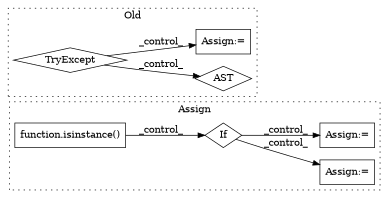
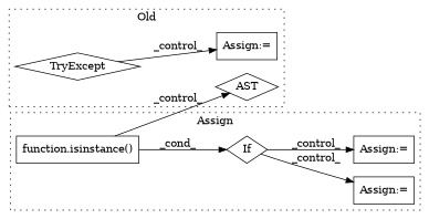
  digraph {
    rankdir=LR
    node [a=68 l=3 shape=box]
    n1 [a=71 l=17 label=TryExcept s=5161 shape=diamond]
    n2 [a=2 l="7,0" label=AST s="5366,0" shape=diamond]
    n3 [l=14 label="Assign:=" s=5187]
    n4 [a=75 l="11,1" label="function.isinstance()" s="5441,5474"]
    n5 [a=96 l=0 label=If s=5441 shape=diamond]
    n6 [label="Assign:=" s=5562]
    n7 [label="Assign:=" s=5496]
    subgraph cluster_1 {
      label=Old
      style=dotted
      n1
      n2
      n3
    }
    subgraph cluster_2 {
      label=Assign
      style=dotted
      n4
      n5
      n6
      n7
    }
-   n1 -> n2 [label=_control_]
+   n4 -> n2 [label=_control_]
    n1 -> n3 [label=_control_]
-   n4 -> n5 [label=_control_]
+   n4 -> n5 [label=_cond_]
    n5 -> n6 [label=_control_]
    n5 -> n7 [label=_control_]
  }
